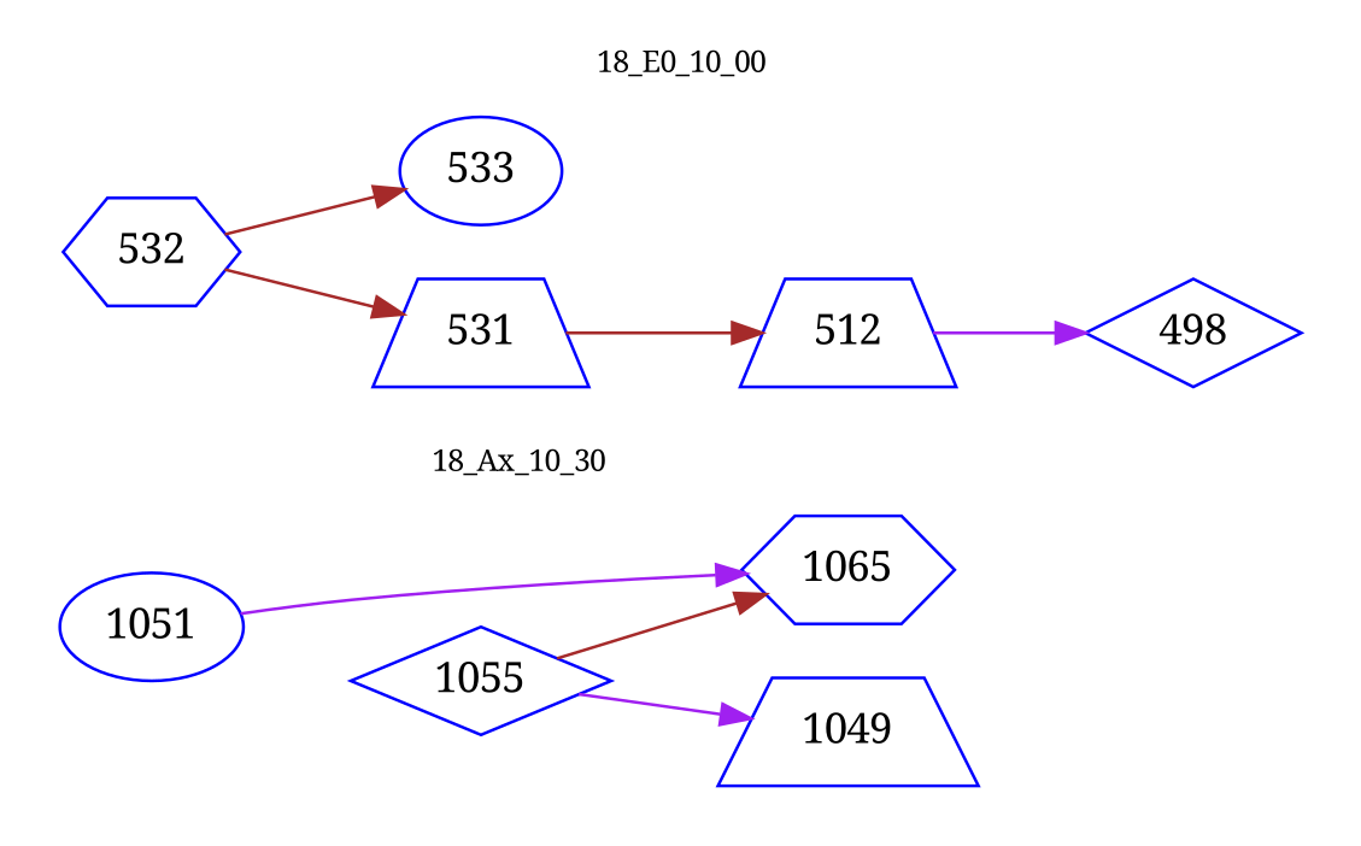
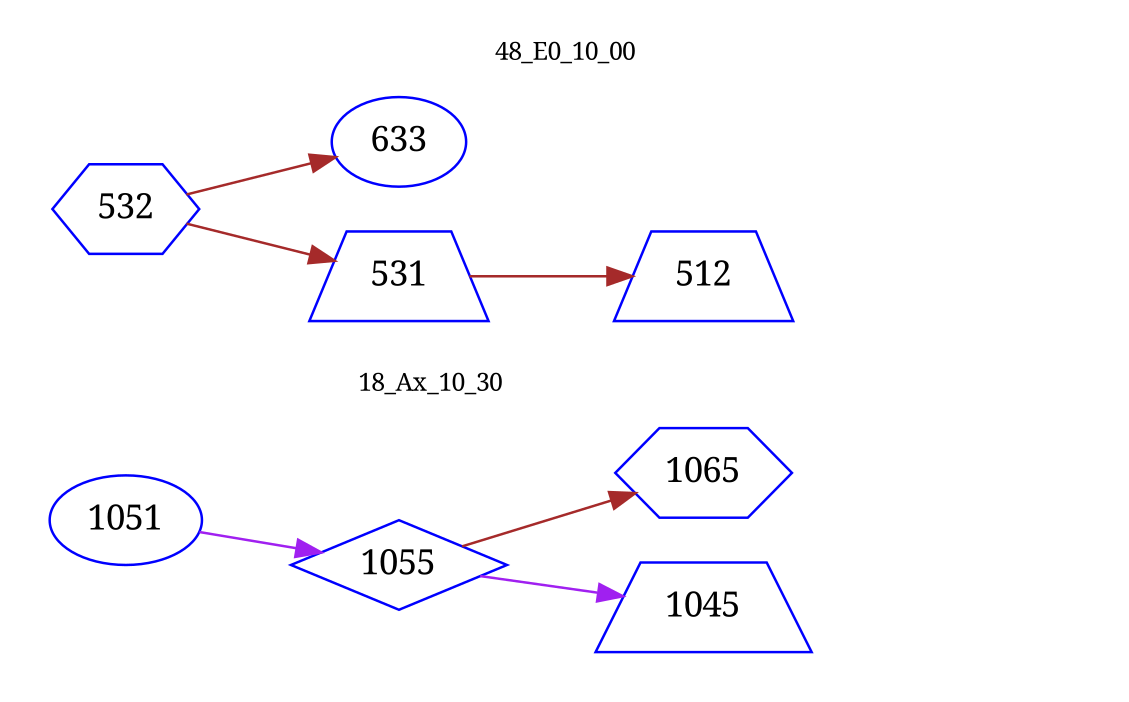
  digraph {
    fontname="Noto Serif"
    rankdir=LR
    node [color=blue fontname="Noto Serif" shape=trapezium]
    edge [color=brown fontname="Noto Serif"]
    n1 [label=1051 shape=ellipse]
-   n2 [label=1049]
+   n2 [label=1045]
    n3 [label=1055 shape=diamond]
    n4 [label=1065 shape=hexagon]
    n5 [label=532 shape=hexagon]
    n6 [label=531]
-   n7 [label=533 shape=ellipse]
+   n7 [label=633 shape=ellipse]
    n8 [label=512]
-   n9 [label=498 shape=diamond]
    subgraph cluster_1 {
      color=white
      fontsize=10
      label="18_Ax_10_30"
      n1
      n2
      n3
      n4
    }
    subgraph cluster_2 {
      color=white
      fontsize=10
-     label="18_E0_10_00"
+     label="48_E0_10_00"
      n5
      n6
      n7
      n8
-     n9
    }
-   n1 -> n4 [color=purple]
+   n1 -> n3 [color=purple]
    n3 -> n2 [color=purple]
    n3 -> n4
    n5 -> n6
    n5 -> n7
    n6 -> n8
-   n8 -> n9 [color=purple]
  }
